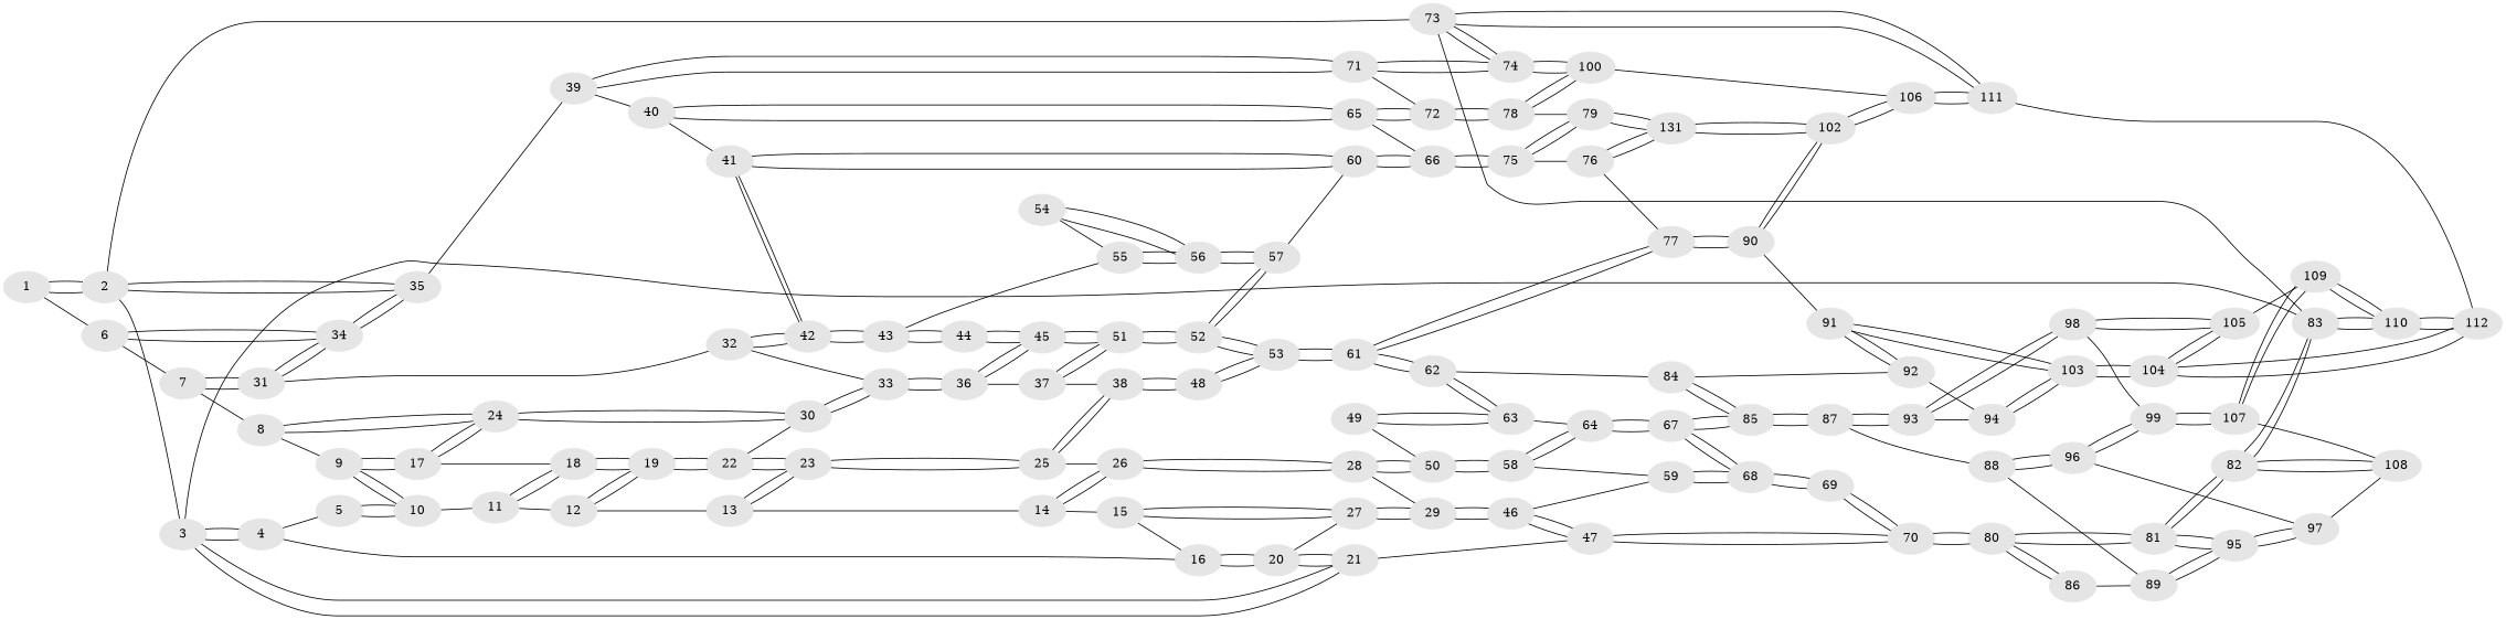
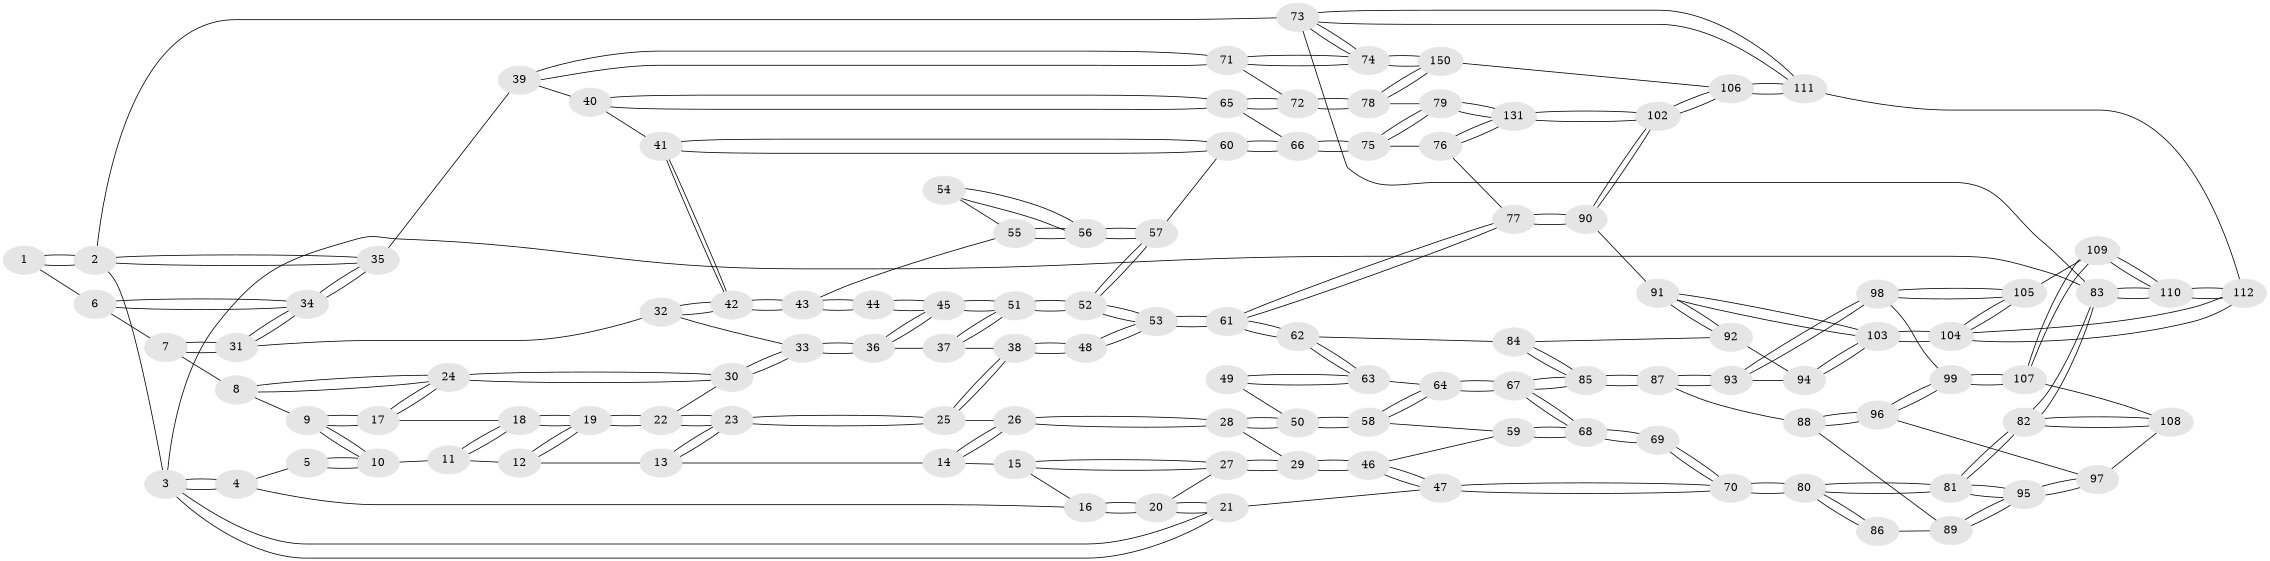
  graph {
    rankdir=LR
    node [color=gray90 style=filled]
    1
    2
    6
    3
    35
    73
    7
    34
    4
    21
    83
    39
    74
    111
    5
    16
    47
    110
    10
    20
    11
    8
    31
    9
    24
    32
    17
    30
    18
    12
    13
    19
    14
    23
    22
    15
    26
    25
    27
    28
    29
    70
    33
    38
    48
    50
    46
    58
    59
    36
    42
    43
    37
    45
    40
    71
    51
    52
    53
    41
    65
    72
    60
    66
    44
    55
    56
    68
    80
    49
    63
    61
    64
    57
    62
    77
    54
    67
    69
    75
    84
    90
    85
    92
    78
    76
    79
    87
    81
    86
-   100
+   100 [label=150]
    112
    106
    n94 [label=131]
    102
    91
    82
    95
    89
    108
    97
    94
    88
    93
    96
    98
    99
    103
    104
    105
    107
    109
    1 -- 2
    1 -- 2
    1 -- 6
    2 -- 3
    2 -- 35
    2 -- 35
    2 -- 73
    6 -- 7
    6 -- 34
    6 -- 34
    3 -- 4
    3 -- 4
    3 -- 21
    3 -- 21
    3 -- 83
    35 -- 39
    73 -- 83
    73 -- 74
    73 -- 74
    73 -- 111
    73 -- 111
    7 -- 8
    7 -- 31
    7 -- 31
    34 -- 35
    34 -- 35
    4 -- 5
    4 -- 16
    21 -- 47
    83 -- 110
    83 -- 110
    39 -- 40
    39 -- 71
    39 -- 71
    74 -- 100
    74 -- 100
    111 -- 112
    5 -- 10
    5 -- 10
    16 -- 20
    16 -- 20
    47 -- 70
    47 -- 70
    110 -- 112
    110 -- 112
    10 -- 11
    20 -- 21
    20 -- 21
    20 -- 27
    11 -- 18
    11 -- 18
    11 -- 12
    8 -- 9
    8 -- 24
    8 -- 24
    31 -- 34
    31 -- 34
    31 -- 32
    9 -- 10
    9 -- 10
    9 -- 17
    9 -- 17
    24 -- 30
    24 -- 30
    32 -- 33
    32 -- 42
    32 -- 42
    17 -- 24
    17 -- 24
    17 -- 18
    30 -- 33
    30 -- 33
    18 -- 19
    18 -- 19
    12 -- 13
    12 -- 19
    12 -- 19
    13 -- 14
    13 -- 23
    13 -- 23
    19 -- 22
    19 -- 22
    14 -- 15
    14 -- 26
    14 -- 26
    23 -- 25
    23 -- 25
    22 -- 30
    22 -- 23
    22 -- 23
    15 -- 16
    15 -- 27
    15 -- 27
    26 -- 28
    26 -- 28
    25 -- 26
    25 -- 38
    25 -- 38
    27 -- 29
    27 -- 29
    28 -- 29
    28 -- 50
    28 -- 50
    29 -- 46
    29 -- 46
    70 -- 80
    70 -- 80
    33 -- 36
    33 -- 36
    38 -- 48
    38 -- 48
    48 -- 53
    48 -- 53
    50 -- 58
    50 -- 58
    46 -- 47
    46 -- 47
    46 -- 59
    58 -- 59
    58 -- 64
    58 -- 64
    59 -- 68
    59 -- 68
    36 -- 37
    36 -- 45
    36 -- 45
    42 -- 43
    42 -- 43
    43 -- 44
    43 -- 44
    43 -- 55
    37 -- 38
    37 -- 51
    37 -- 51
    45 -- 51
    45 -- 51
    40 -- 41
    40 -- 65
    40 -- 65
    71 -- 74
    71 -- 74
    71 -- 72
    51 -- 52
    51 -- 52
    52 -- 53
    52 -- 53
    52 -- 57
    52 -- 57
    53 -- 61
    53 -- 61
    41 -- 42
    41 -- 42
    41 -- 60
    41 -- 60
    65 -- 72
    65 -- 72
    65 -- 66
    72 -- 78
    72 -- 78
    60 -- 66
    60 -- 66
    66 -- 75
    66 -- 75
    44 -- 45
    44 -- 45
    55 -- 56
    55 -- 56
    56 -- 57
    56 -- 57
    68 -- 69
    68 -- 69
    80 -- 81
    80 -- 81
    80 -- 86
    80 -- 86
    49 -- 50
    49 -- 63
    49 -- 63
    63 -- 64
    61 -- 62
    61 -- 62
    61 -- 77
    61 -- 77
    64 -- 67
    64 -- 67
    57 -- 60
    62 -- 63
    62 -- 63
    62 -- 84
    77 -- 90
    77 -- 90
    54 -- 55
    54 -- 56
    54 -- 56
    67 -- 68
    67 -- 68
    67 -- 85
    67 -- 85
    69 -- 70
    69 -- 70
    75 -- 76
    75 -- 79
    75 -- 79
    84 -- 85
    84 -- 85
    84 -- 92
    90 -- 102
    90 -- 102
    90 -- 91
    85 -- 87
    85 -- 87
    92 -- 94
    78 -- 79
    78 -- 100
    78 -- 100
    76 -- 77
    76 -- n94
    76 -- n94
    79 -- n94
    79 -- n94
    87 -- 88
    87 -- 93
    87 -- 93
    81 -- 82
    81 -- 82
    81 -- 95
    81 -- 95
    86 -- 89
    100 -- 106
    106 -- 111
    106 -- 111
    n94 -- 102
    n94 -- 102
    102 -- 106
    102 -- 106
    91 -- 92
    91 -- 92
    91 -- 103
    91 -- 103
    82 -- 83
    82 -- 83
    82 -- 108
    82 -- 108
    95 -- 97
    95 -- 97
    89 -- 95
    89 -- 95
    97 -- 108
    94 -- 103
    94 -- 103
    88 -- 89
    88 -- 96
    88 -- 96
    93 -- 94
    93 -- 98
    93 -- 98
    96 -- 97
    96 -- 99
    96 -- 99
    98 -- 99
    98 -- 105
    98 -- 105
    99 -- 107
    99 -- 107
    103 -- 104
    103 -- 104
    104 -- 112
    104 -- 112
    104 -- 105
    104 -- 105
    105 -- 109
    107 -- 108
    107 -- 109
    107 -- 109
    109 -- 110
    109 -- 110
  }
